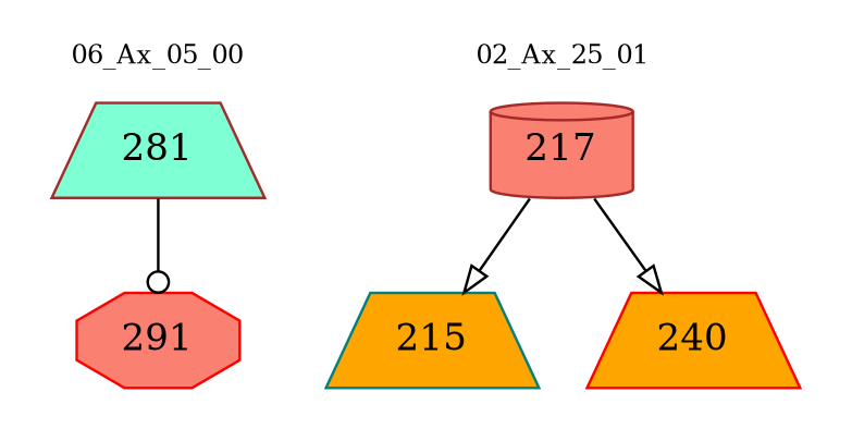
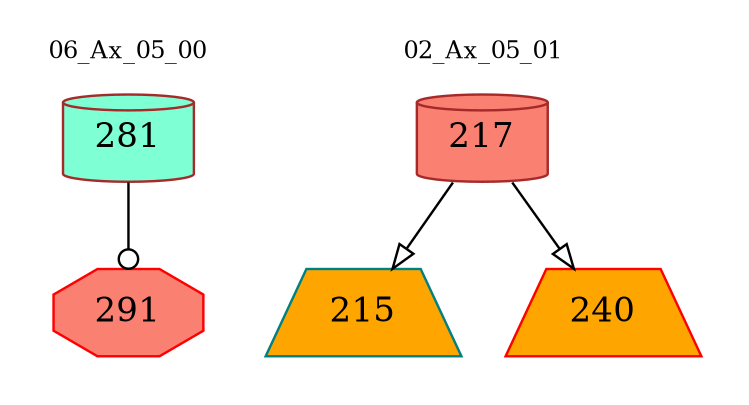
  digraph {
    node [color=brown fillcolor=salmon shape=cylinder style=filled]
    edge [arrowhead=onormal color=black]
-   n1 [fillcolor=aquamarine label=281 shape=trapezium]
+   n1 [fillcolor=aquamarine label=281]
    n2 [color=red label=291 shape=octagon]
    n3 [label=217]
    n4 [color=teal fillcolor=orange label=215 shape=trapezium]
    n5 [color=red fillcolor=orange label=240 shape=trapezium]
    subgraph cluster_1 {
      color=white
      fontsize=10
      label="06_Ax_05_00"
      n1
      n2
    }
    subgraph cluster_2 {
      color=white
      fontsize=10
-     label="02_Ax_25_01"
+     label="02_Ax_05_01"
      n3
      n4
      n5
    }
    n1 -> n2 [arrowhead=odot]
    n3 -> n4
    n3 -> n5
  }
